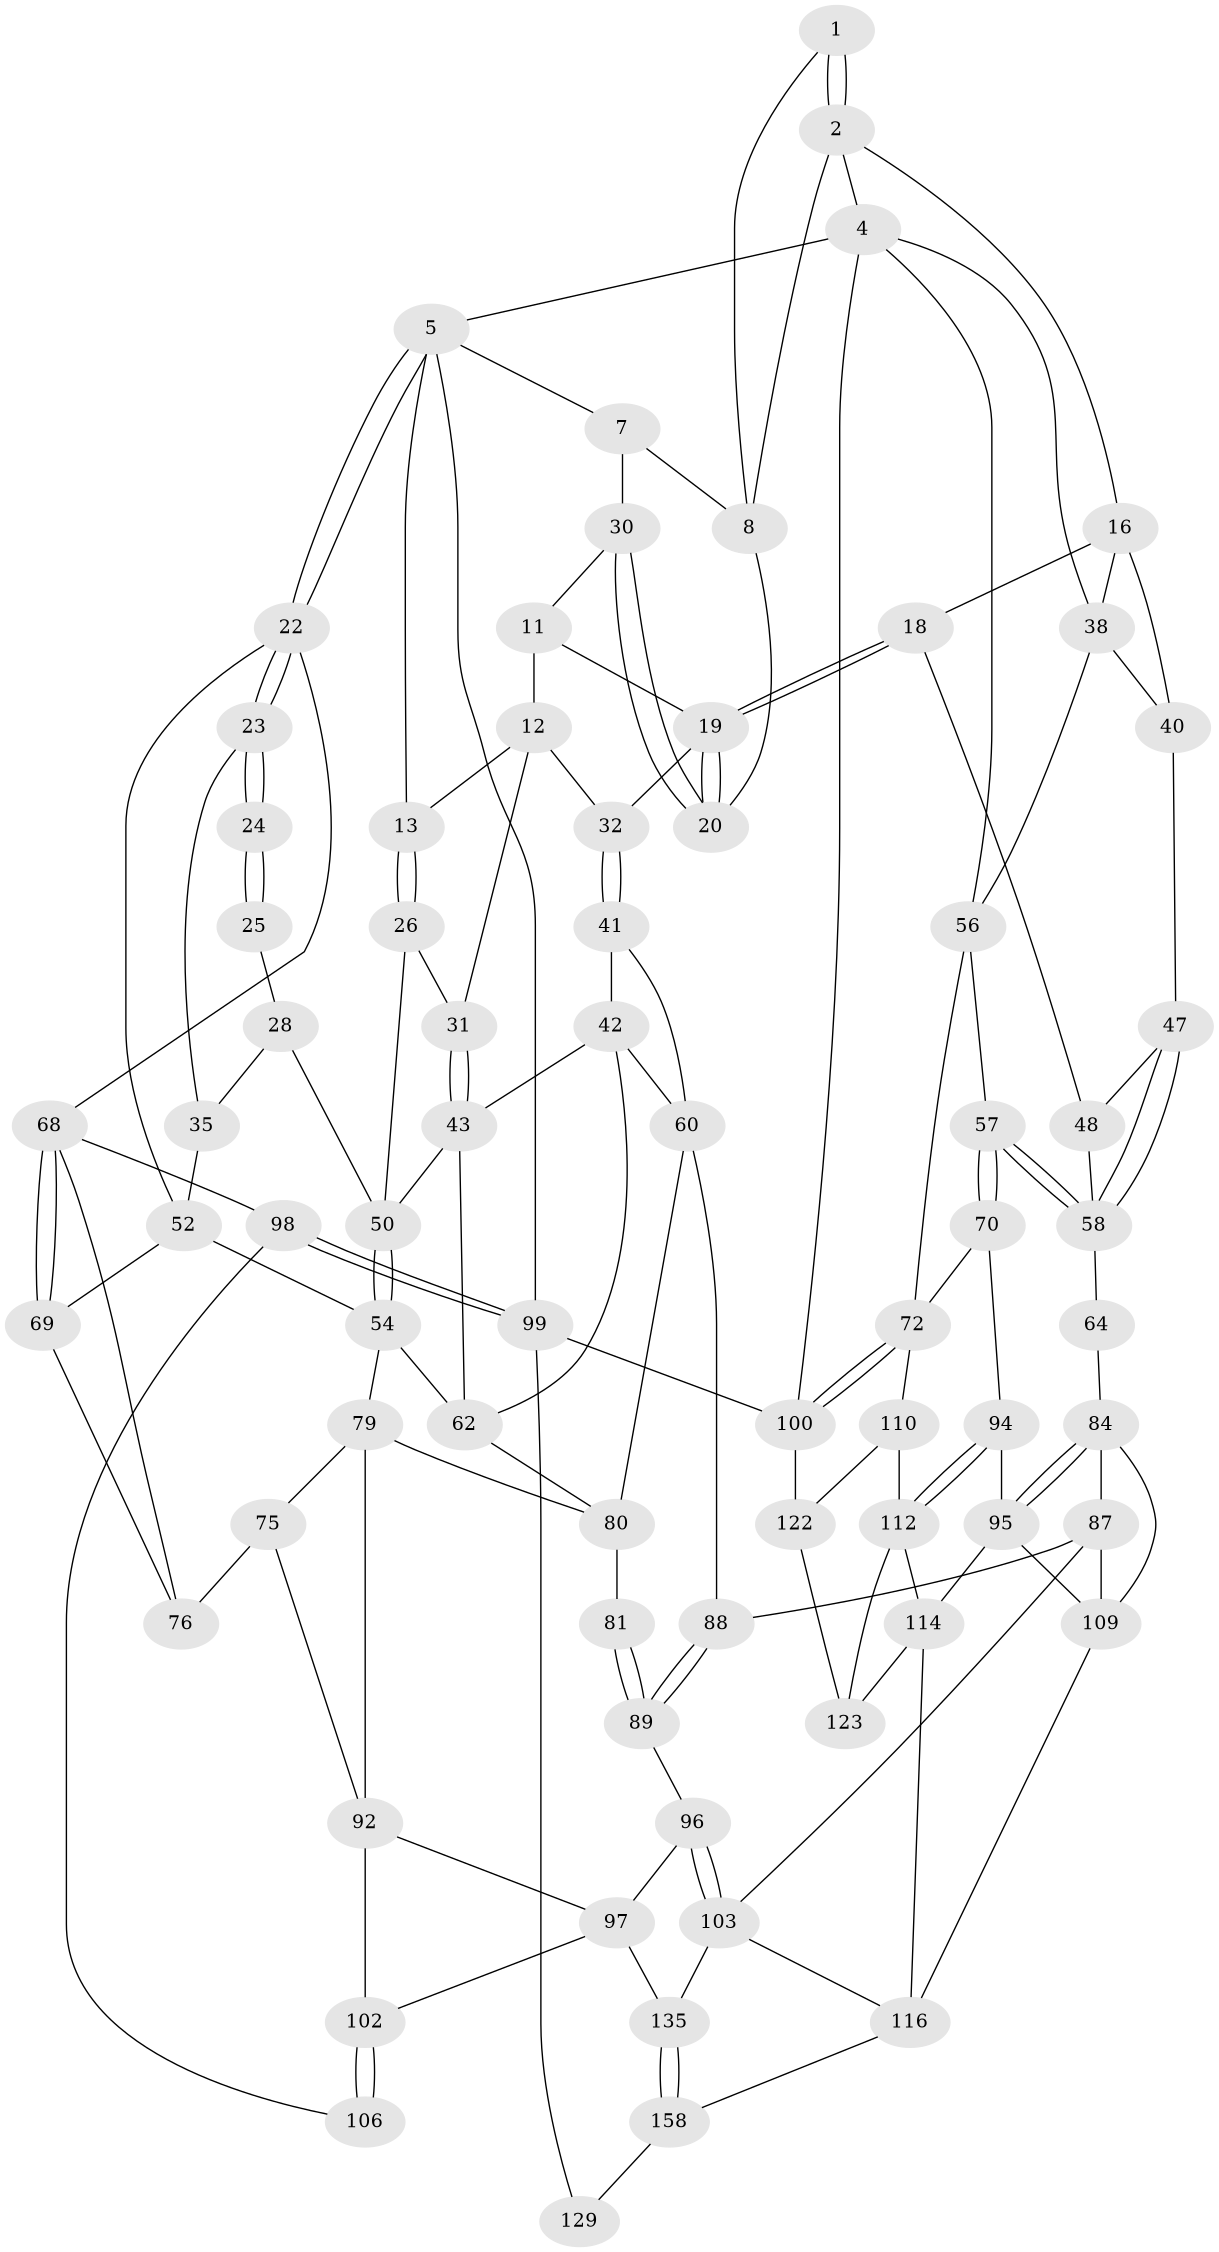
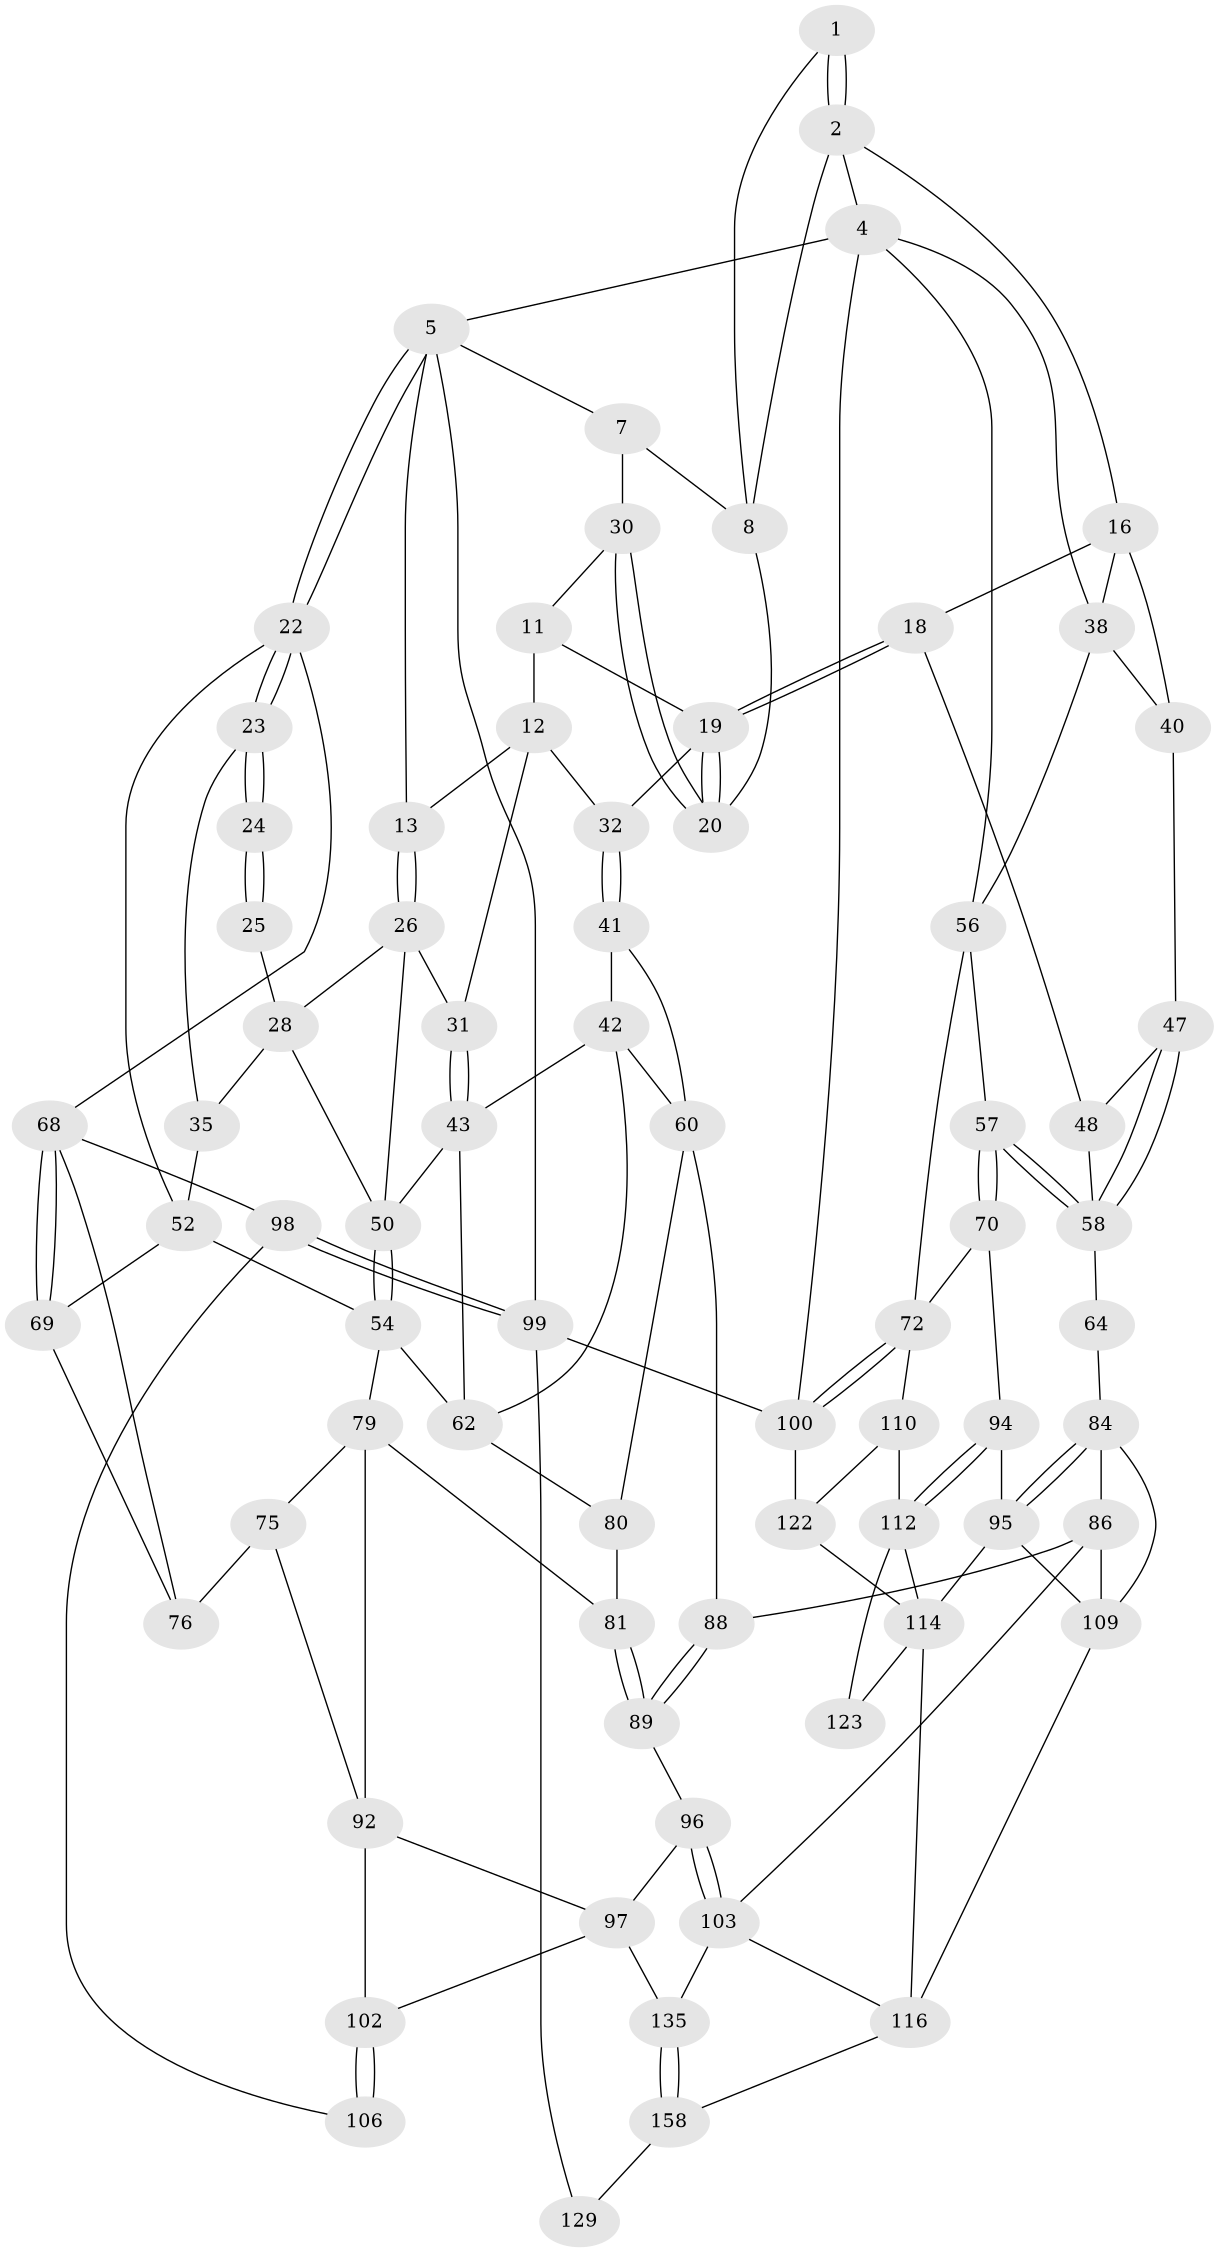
  graph {
    node [color=gray90 style=filled]
    2 [super="+3"]
    1
    8 [super="+15"]
    4 [super="+37"]
    16 [super="+17"]
    20
    5 [super="+6"]
    38 [super="+39"]
    56 [super="+63"]
    100 [super="+126"]
    18 [super="+44"]
    40
    7 [super="+9"]
    13 [super="+14"]
    22 [super="+53"]
    99 [super="+130"]
    57
    72 [super="+73"]
    122 [super="+124"]
    n20 [label=30]
    26 [super="+27"]
    23 [super="+36"]
    52 [super="+55"]
    68 [super="+78"]
    129
    11
    12 [super="+30"]
    19 [super="+21"]
    31
    32
    43 [super="+49"]
    41 [super="+46"]
    28 [super="+34"]
    50 [super="+51"]
    48
    47
    58 [super="+59"]
    24 [super="+33"]
    35
    54 [super="+67"]
    69
    76 [super="+77"]
    98
    25 [super="+29"]
    62 [super="+66"]
    42 [super="+61"]
    60 [super="+79"]
    80
    88
    64 [super="+65"]
    84 [super="+85"]
    n52 [label=79 super="+83"]
    75 [super="+90"]
    81 [super="+82"]
    92 [super="+93"]
    70 [super="+71"]
    110 [super="+111"]
    94
    89 [super="+91"]
-   86 [super="+87" label=87]
+   86 [super="+87"]
    95 [super="+108"]
    109 [super="+115"]
    106 [super="+107"]
    112 [super="+113"]
    97 [super="+101"]
    102
    96
    103 [super="+104"]
    114 [super="+121"]
    116 [super="+117"]
    n71 [label=135]
    123 [super="+125"]
    n73 [label=158 super="+119"]
    2 -- 8
    2 -- 4
    2 -- 16
    1 -- 2
    1 -- 2
    1 -- 8
    8 -- 20
    4 -- 5
    4 -- 38
    4 -- 56
    4 -- 100
    16 -- 38
    16 -- 18
    16 -- 40
    5 -- 7
    5 -- 13
    5 -- 22
    5 -- 22
    5 -- 99
    38 -- 56
    38 -- 40
    56 -- 57
    56 -- 72
    100 -- 122
    18 -- 19
    18 -- 19
    18 -- 48
    40 -- 47
    7 -- 8
    7 -- n20
    13 -- 26
    13 -- 26
    22 -- 23
    22 -- 23
    22 -- 52
    22 -- 68
    99 -- 100
    99 -- 129
    57 -- 58
    57 -- 58
    57 -- 70
    57 -- 70
    72 -- 100
    72 -- 100
    72 -- 110
-   122 -- 123
+   122 -- 114
    n20 -- 20
    n20 -- 20
    n20 -- 11
    26 -- 31
+   26 -- 28
    26 -- 50
    23 -- 24 [weight=2]
    23 -- 24
    23 -- 35
    52 -- 54
    52 -- 69
    68 -- 69
    68 -- 69
    68 -- 76
    68 -- 98
    11 -- 12
    11 -- 19
    12 -- 13
    12 -- 31
    12 -- 32
    19 -- 20
    19 -- 20
    19 -- 32
    31 -- 43
    31 -- 43
    32 -- 41
    32 -- 41
    43 -- 50
    43 -- 62
    41 -- 42
    41 -- 60
    28 -- 50
    28 -- 35
    50 -- 54
    50 -- 54
    48 -- 58
    47 -- 48
    47 -- 58
    47 -- 58
    58 -- 64
    24 -- 25
    24 -- 25
    35 -- 52
    54 -- 62
    54 -- n52
    69 -- 76
    98 -- 99
    98 -- 99
    98 -- 106
    25 -- 28
    62 -- 80
    42 -- 43
    42 -- 62
    42 -- 60
    60 -- 80
    60 -- 88
    80 -- 81
    88 -- 89
    88 -- 89
    64 -- 84
    84 -- 86
    84 -- 95
    84 -- 95
    84 -- 109
    n52 -- 75
-   n52 -- 80
+   n52 -- 81
    n52 -- 92
    75 -- 76 [weight=2]
    75 -- 92
    81 -- 89 [weight=2]
    81 -- 89
    92 -- 97
    92 -- 102
    70 -- 72
    70 -- 94
    110 -- 122 [weight=2]
    110 -- 112
    94 -- 95
    94 -- 112
    94 -- 112
    89 -- 96
    86 -- 88
    86 -- 109
    86 -- 103
    95 -- 109
    95 -- 114
    109 -- 116
    112 -- 114
    112 -- 123
    97 -- 102
    97 -- n71
    102 -- 106
    102 -- 106
    96 -- 97
    96 -- 103
    96 -- 103
    103 -- 116
    103 -- n71
    114 -- 116
    114 -- 123
    116 -- n73
    n71 -- n73
    n71 -- n73
    n73 -- 129
  }
